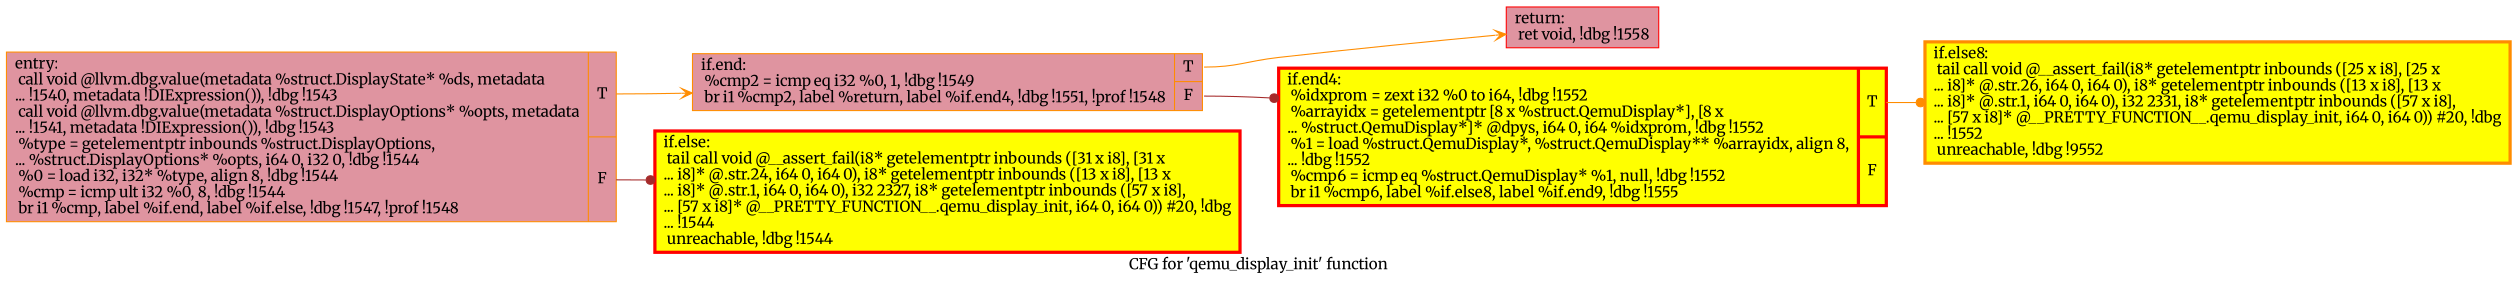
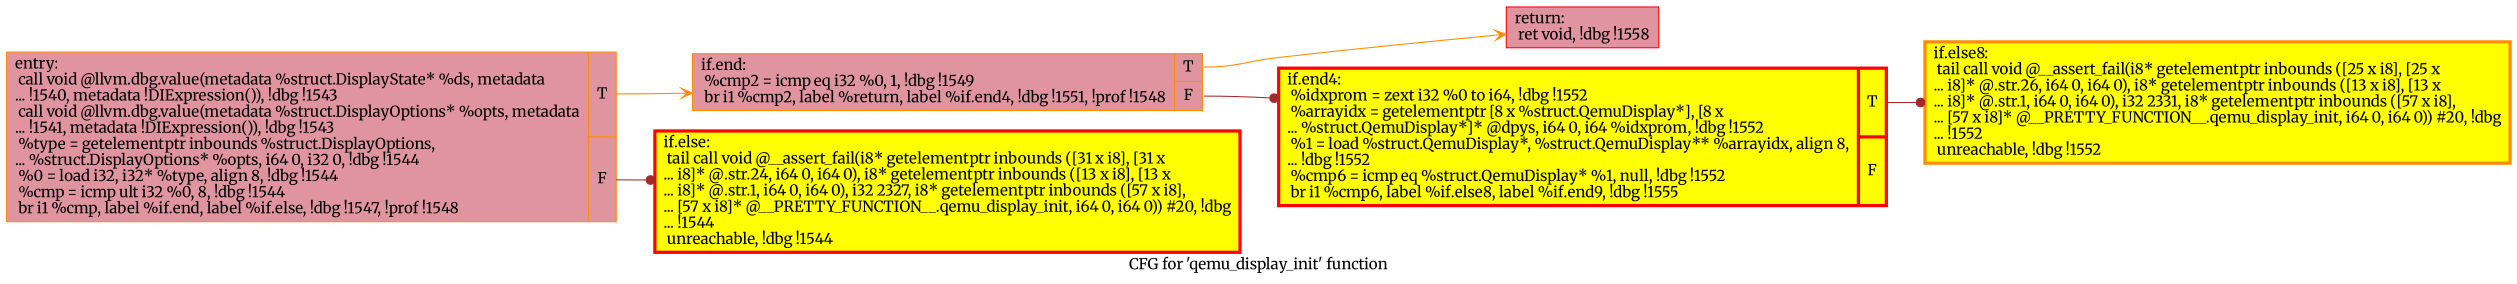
  digraph {
    fontname=Merriweather
    label="CFG for 'qemu_display_init' function"
    rankdir=LR
    node [color=darkorange fillcolor="#b70d2870" fontname=Merriweather shape=record style=filled]
    edge [arrowhead=dot color=darkorange fontname=Merriweather tailport=s0]
    n1 [label="{entry:\l  call void @llvm.dbg.value(metadata %struct.DisplayState* %ds, metadata\l... !1540, metadata !DIExpression()), !dbg !1543\l  call void @llvm.dbg.value(metadata %struct.DisplayOptions* %opts, metadata\l... !1541, metadata !DIExpression()), !dbg !1543\l  %type = getelementptr inbounds %struct.DisplayOptions,\l... %struct.DisplayOptions* %opts, i64 0, i32 0, !dbg !1544\l  %0 = load i32, i32* %type, align 8, !dbg !1544\l  %cmp = icmp ult i32 %0, 8, !dbg !1544\l  br i1 %cmp, label %if.end, label %if.else, !dbg !1547, !prof !1548\l|{<s0>T|<s1>F}}"]
    n2 [label="{if.end:                                           \l  %cmp2 = icmp eq i32 %0, 1, !dbg !1549\l  br i1 %cmp2, label %return, label %if.end4, !dbg !1551, !prof !1548\l|{<s0>T|<s1>F}}"]
    n3 [color=red fillcolor=yellow label="{if.else:                                          \l  tail call void @__assert_fail(i8* getelementptr inbounds ([31 x i8], [31 x\l... i8]* @.str.24, i64 0, i64 0), i8* getelementptr inbounds ([13 x i8], [13 x\l... i8]* @.str.1, i64 0, i64 0), i32 2327, i8* getelementptr inbounds ([57 x i8],\l... [57 x i8]* @__PRETTY_FUNCTION__.qemu_display_init, i64 0, i64 0)) #20, !dbg\l... !1544\l  unreachable, !dbg !1544\l}" penwidth=3.0]
    n4 [color=red label="{return:                                           \l  ret void, !dbg !1558\l}"]
    n5 [color=red fillcolor=yellow label="{if.end4:                                          \l  %idxprom = zext i32 %0 to i64, !dbg !1552\l  %arrayidx = getelementptr [8 x %struct.QemuDisplay*], [8 x\l... %struct.QemuDisplay*]* @dpys, i64 0, i64 %idxprom, !dbg !1552\l  %1 = load %struct.QemuDisplay*, %struct.QemuDisplay** %arrayidx, align 8,\l... !dbg !1552\l  %cmp6 = icmp eq %struct.QemuDisplay* %1, null, !dbg !1552\l  br i1 %cmp6, label %if.else8, label %if.end9, !dbg !1555\l|{<s0>T|<s1>F}}" penwidth=3.0]
-   n6 [fillcolor=yellow label="{if.else8:                                         \l  tail call void @__assert_fail(i8* getelementptr inbounds ([25 x i8], [25 x\l... i8]* @.str.26, i64 0, i64 0), i8* getelementptr inbounds ([13 x i8], [13 x\l... i8]* @.str.1, i64 0, i64 0), i32 2331, i8* getelementptr inbounds ([57 x i8],\l... [57 x i8]* @__PRETTY_FUNCTION__.qemu_display_init, i64 0, i64 0)) #20, !dbg\l... !1552\l  unreachable, !dbg !9552\l}" penwidth=3.0]
+   n6 [fillcolor=yellow label="{if.else8:                                         \l  tail call void @__assert_fail(i8* getelementptr inbounds ([25 x i8], [25 x\l... i8]* @.str.26, i64 0, i64 0), i8* getelementptr inbounds ([13 x i8], [13 x\l... i8]* @.str.1, i64 0, i64 0), i32 2331, i8* getelementptr inbounds ([57 x i8],\l... [57 x i8]* @__PRETTY_FUNCTION__.qemu_display_init, i64 0, i64 0)) #20, !dbg\l... !1552\l  unreachable, !dbg !1552\l}" penwidth=3.0]
    n1 -> n2 [arrowhead=vee]
    n1 -> n3 [color=brown tailport=s1]
    n2 -> n4 [arrowhead=vee]
    n2 -> n5 [color=brown tailport=s1]
-   n5 -> n6
+   n5 -> n6 [color=brown]
  }
